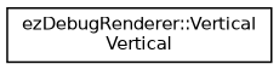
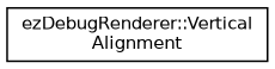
  digraph {
    rankdir=TB
-   n1 [color=black fillcolor=white fontname=Helvetica fontsize=10 height=0.2 label="ezDebugRenderer::Vertical\lVertical" shape=record style=filled width=0.4]
+   n1 [color=black fillcolor=white fontname=Helvetica fontsize=10 height=0.2 label="ezDebugRenderer::Vertical\lAlignment" shape=record style=filled width=0.4]
  }
